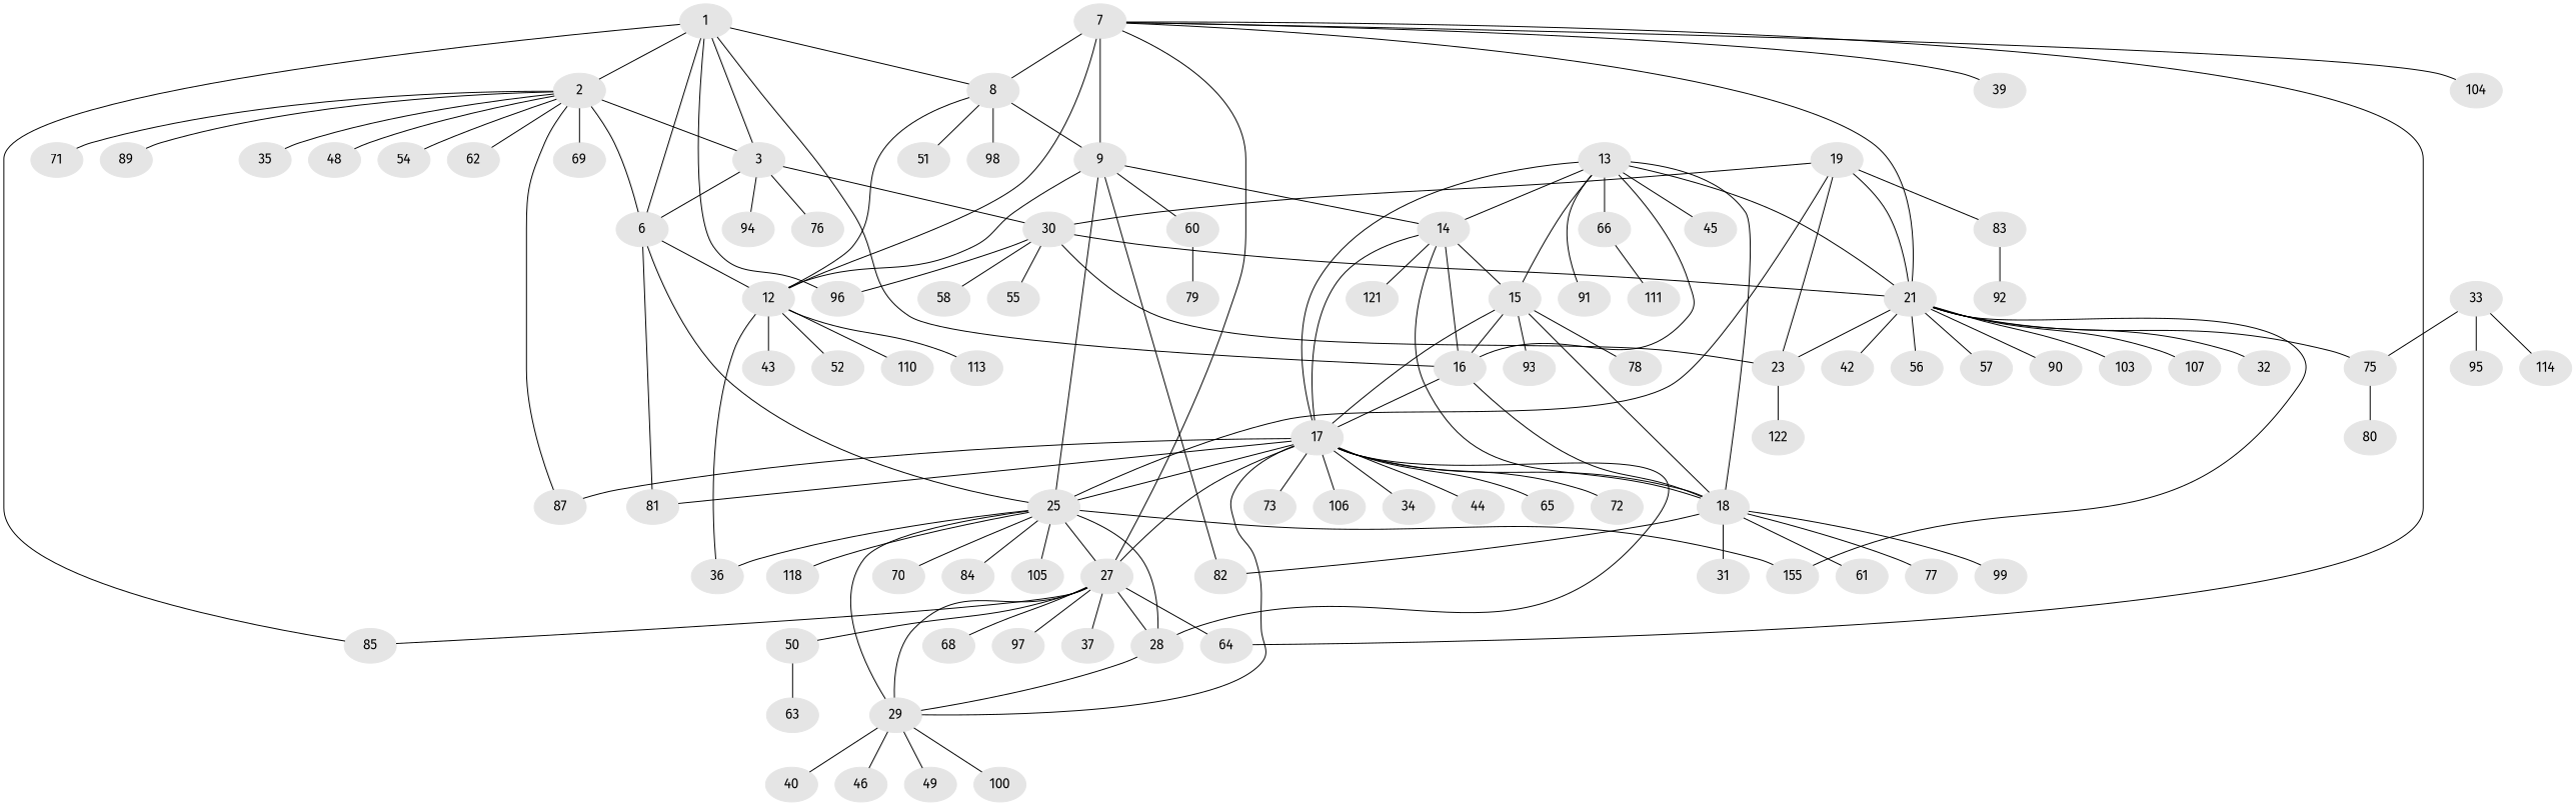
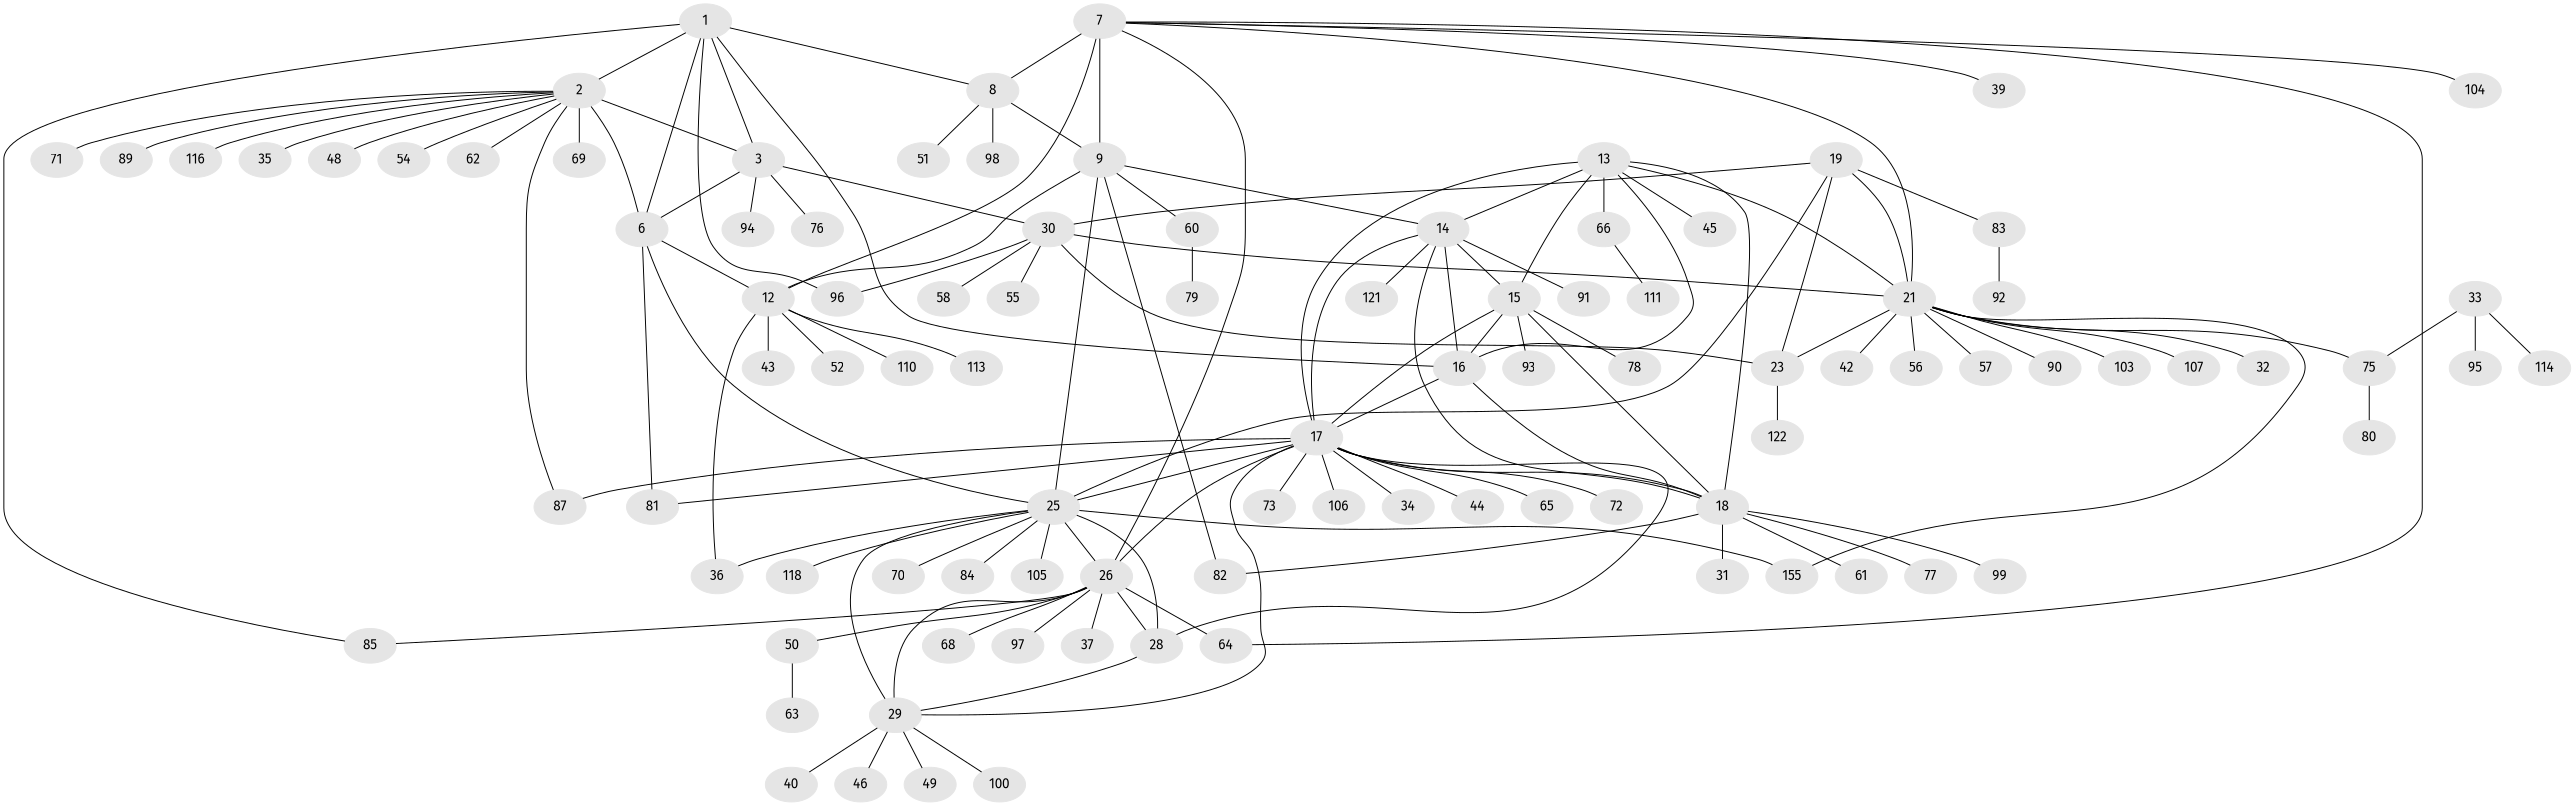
  graph {
    fontname="Fira Sans"
    node [color=gray90 fontname="Fira Sans" style=filled]
    edge [fontname="Fira Sans"]
    1 [super="+101"]
    2 [super="+4"]
    3 [super="+5"]
    6 [super="+67"]
    8 [super="+11"]
    16
    n7 [label=85 super="+117"]
    96
    35
    48
    54
    62
    69
    71
    87
    89
+   116
    n18 [label=30 super="+22"]
    76
    94
    12 [super="+53"]
    25 [super="+30"]
    81
    9 [super="+58"]
    51 [super="+102"]
    98
    17 [super="+27"]
    18 [super="+47"]
    21 [super="+24"]
    23 [super="+74"]
    n31 [label=58]
    55
    36
    43
    52
    110
    113
-   26 [super="+41" label=27]
+   26 [super="+41"]
    28
    29 [super="+50"]
    n41 [label=155]
    70
    84
    105
    118
    7 [super="+10"]
    39
    64
    104
    14
    60
    82
    32
    42
    56
    57
    90
    103
    107
    75 [super="+85"]
    37
    n62 [label=50]
    68
    97
    15 [super="+120"]
    121
    79
    13 [super="+112"]
    45
    66
    91
    78
    93
    34
    44
    65
    72
    73
    106
    31 [super="+88"]
    61
    77
    99
    111
    40
    46
    49
    100
    19
    83
    122
    92 [super="+119"]
    33
    95
    114
    63
    80 [super="+108"]
    1 -- 2 [weight=2]
    1 -- 3 [weight=2]
    1 -- 6
    1 -- 8
    1 -- 16
    1 -- n7
    1 -- 96
    2 -- 3 [weight=4]
    2 -- 6 [weight=2]
    2 -- 35
    2 -- 48
    2 -- 54
    2 -- 62
    2 -- 69
    2 -- 71
    2 -- 87
    2 -- 89
+   2 -- 116
    3 -- 6 [weight=2]
    3 -- n18
    3 -- 76
    3 -- 94
    6 -- 12
    6 -- 25
    6 -- 81
-   8 -- 12 [weight=2]
    8 -- 9 [weight=2]
    8 -- 51
    8 -- 98
    16 -- 17
    16 -- 18
    n18 -- 96
    n18 -- 21 [weight=4]
    n18 -- 23 [weight=2]
    n18 -- n31
    n18 -- 55
    12 -- 36
    12 -- 43
    12 -- 52
    12 -- 110
    12 -- 113
    25 -- 36
    25 -- 26 [weight=2]
    25 -- 28 [weight=2]
    25 -- 29 [weight=2]
    25 -- n41
    25 -- 70
    25 -- 84
    25 -- 105
    25 -- 118
    9 -- 12
    9 -- 25
    9 -- 14
    9 -- 60
    9 -- 82
    17 -- 87
    17 -- 25 [weight=2]
    17 -- 81
    17 -- 18
    17 -- 26
    17 -- 28
    17 -- 29
    17 -- 34
    17 -- 44
    17 -- 65
    17 -- 72
    17 -- 73
    17 -- 106
    18 -- 82
    18 -- 31
    18 -- 61
    18 -- 77
    18 -- 99
    21 -- 23 [weight=2]
    21 -- n41
    21 -- 32
    21 -- 42
    21 -- 56
    21 -- 57
    21 -- 90
    21 -- 103
    21 -- 107
    21 -- 75
    23 -- 122
    26 -- n7
    26 -- 28
    26 -- 29
    26 -- 64
    26 -- 37
    26 -- n62
    26 -- 68
    26 -- 97
    28 -- 29
    29 -- 40
    29 -- 46
    29 -- 49
    29 -- 100
    7 -- 8 [weight=4]
    7 -- 12 [weight=2]
    7 -- 9 [weight=2]
    7 -- 21
    7 -- 26
    7 -- 39
    7 -- 64
    7 -- 104
    14 -- 16
    14 -- 17
    14 -- 18
    14 -- 15
    14 -- 121
    60 -- 79
    75 -- 80
    n62 -- 63
    15 -- 16
    15 -- 17
    15 -- 18
    15 -- 78
    15 -- 93
    13 -- 16
    13 -- 17
    13 -- 18
    13 -- 21
    13 -- 14
    13 -- 15
    13 -- 45
    13 -- 66
-   13 -- 91
+   14 -- 91
    66 -- 111
    19 -- n18 [weight=2]
    19 -- 25
    19 -- 21 [weight=2]
    19 -- 23
    19 -- 83
    83 -- 92
    33 -- 75
    33 -- 95
    33 -- 114
  }
